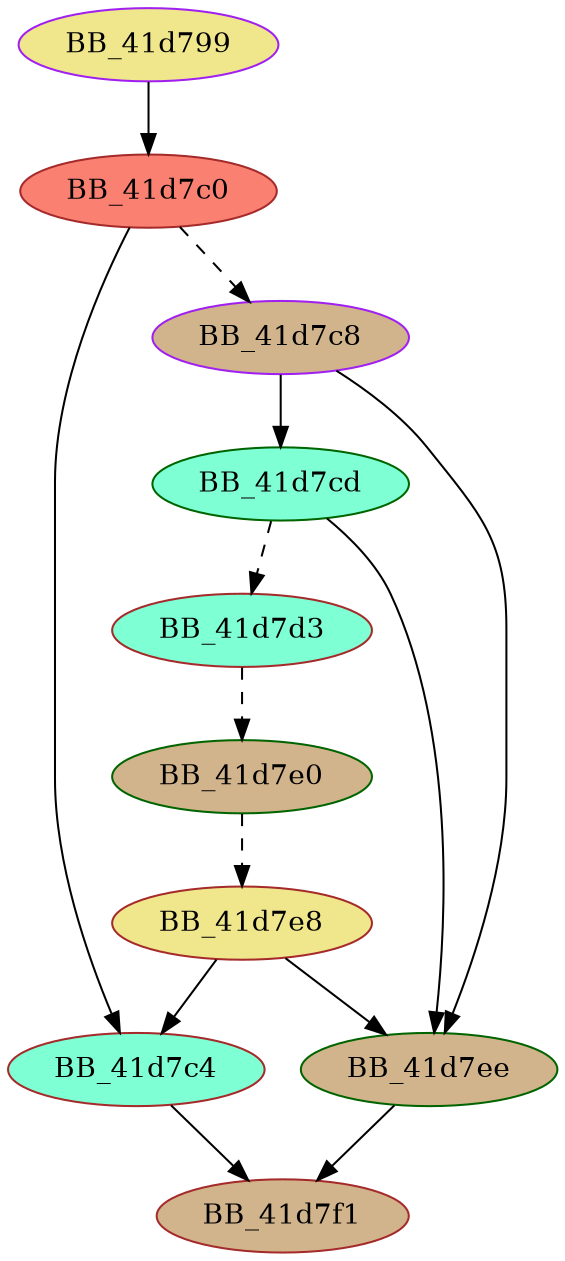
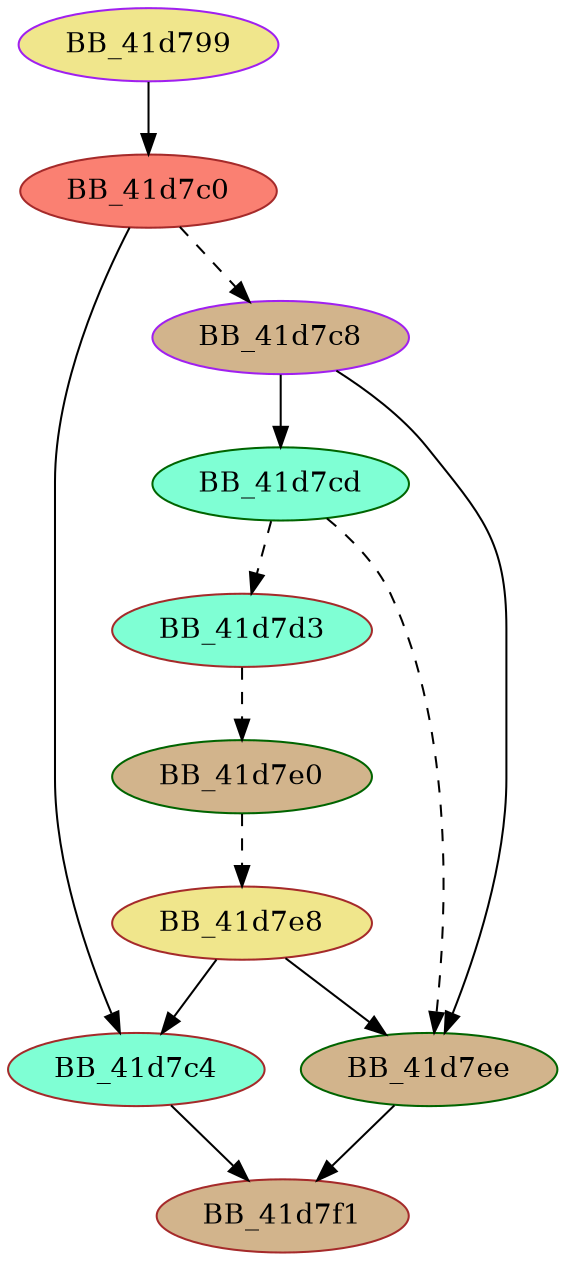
  digraph {
    node [color=brown fillcolor=tan style=filled]
    edge [style=solid]
    BB_41d799 [color=purple fillcolor=khaki]
    BB_41d7c0 [fillcolor=salmon]
    BB_41d7c4 [fillcolor=aquamarine]
    BB_41d7c8 [color=purple]
    BB_41d7f1
    BB_41d7cd [color=darkgreen fillcolor=aquamarine]
    BB_41d7ee [color=darkgreen]
    BB_41d7d3 [fillcolor=aquamarine]
    BB_41d7e0 [color=darkgreen]
    BB_41d7e8 [fillcolor=khaki]
    BB_41d799 -> BB_41d7c0
    BB_41d7c0 -> BB_41d7c4
    BB_41d7c0 -> BB_41d7c8 [style=dashed]
    BB_41d7c4 -> BB_41d7f1
    BB_41d7c8 -> BB_41d7cd
    BB_41d7c8 -> BB_41d7ee
-   BB_41d7cd -> BB_41d7ee
+   BB_41d7cd -> BB_41d7ee [style=dashed]
    BB_41d7cd -> BB_41d7d3 [style=dashed]
    BB_41d7ee -> BB_41d7f1
    BB_41d7d3 -> BB_41d7e0 [style=dashed]
    BB_41d7e0 -> BB_41d7e8 [style=dashed]
    BB_41d7e8 -> BB_41d7c4
    BB_41d7e8 -> BB_41d7ee
  }
